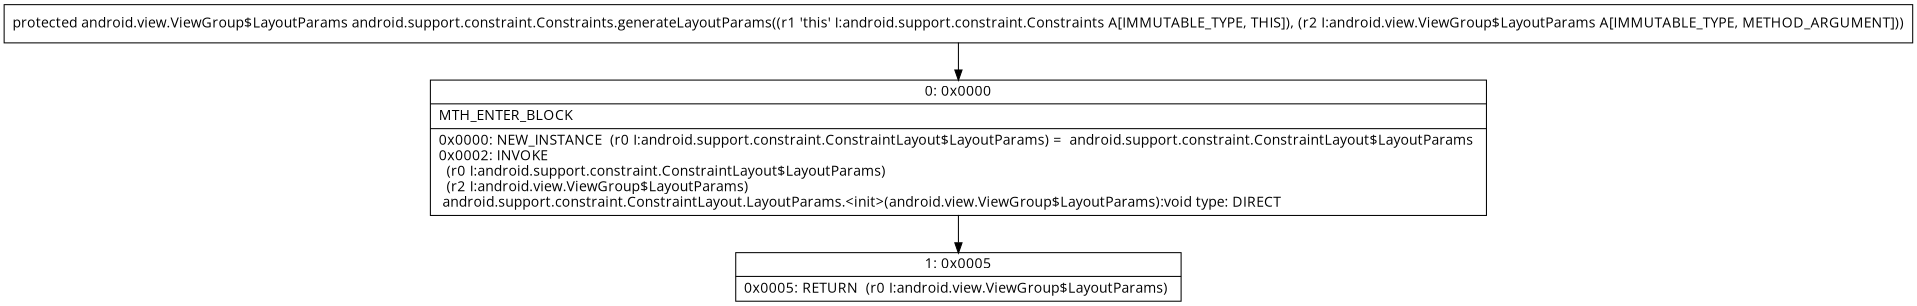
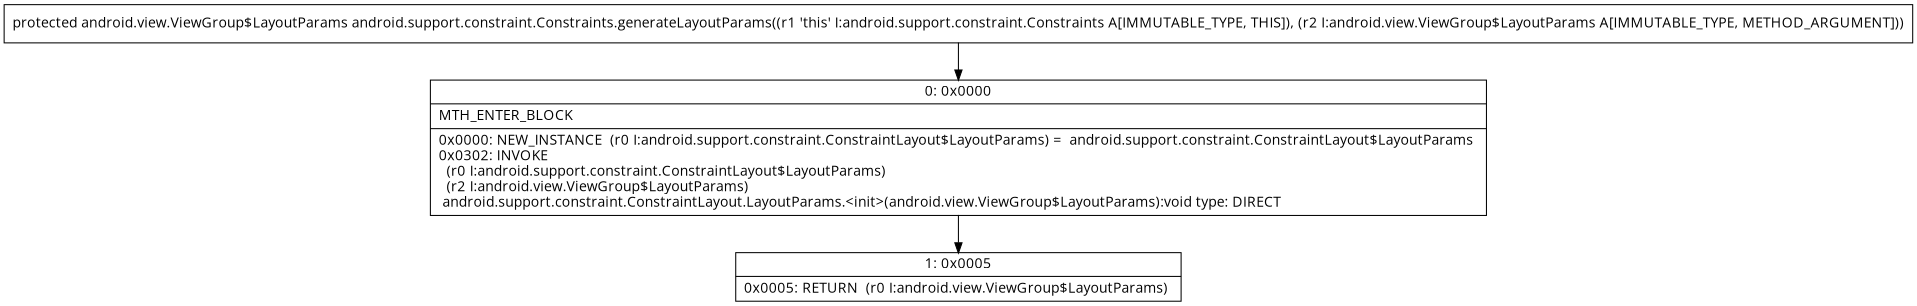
  digraph {
    fontname="Open Sans"
    node [shape=record fontname="Open Sans"]
    edge [fontname="Open Sans"]
-   n1 [label="{0\:\ 0x0000|MTH_ENTER_BLOCK\l|0x0000: NEW_INSTANCE  (r0 I:android.support.constraint.ConstraintLayout$LayoutParams) =  android.support.constraint.ConstraintLayout$LayoutParams \l0x0002: INVOKE  \l  (r0 I:android.support.constraint.ConstraintLayout$LayoutParams)\l  (r2 I:android.view.ViewGroup$LayoutParams)\l android.support.constraint.ConstraintLayout.LayoutParams.\<init\>(android.view.ViewGroup$LayoutParams):void type: DIRECT \l}"]
+   n1 [label="{0\:\ 0x0000|MTH_ENTER_BLOCK\l|0x0000: NEW_INSTANCE  (r0 I:android.support.constraint.ConstraintLayout$LayoutParams) =  android.support.constraint.ConstraintLayout$LayoutParams \l0x0302: INVOKE  \l  (r0 I:android.support.constraint.ConstraintLayout$LayoutParams)\l  (r2 I:android.view.ViewGroup$LayoutParams)\l android.support.constraint.ConstraintLayout.LayoutParams.\<init\>(android.view.ViewGroup$LayoutParams):void type: DIRECT \l}"]
    n2 [label="{1\:\ 0x0005|0x0005: RETURN  (r0 I:android.view.ViewGroup$LayoutParams) \l}"]
    n3 [label="{protected android.view.ViewGroup$LayoutParams android.support.constraint.Constraints.generateLayoutParams((r1 'this' I:android.support.constraint.Constraints A[IMMUTABLE_TYPE, THIS]), (r2 I:android.view.ViewGroup$LayoutParams A[IMMUTABLE_TYPE, METHOD_ARGUMENT])) }"]
    n1 -> n2
    n3 -> n1
  }
